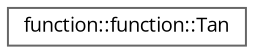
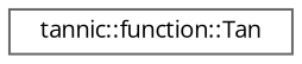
  digraph {
    rankdir=LR
    fontname="Open Sans"
-   n1 [color=grey40 fillcolor=white fontname="Open Sans" fontsize=10 height=0.2 label="function::function::Tan" shape=box style=filled width=0.4]
+   n1 [color=grey40 fillcolor=white fontname="Open Sans" fontsize=10 height=0.2 label="tannic::function::Tan" shape=box style=filled width=0.4]
  }
